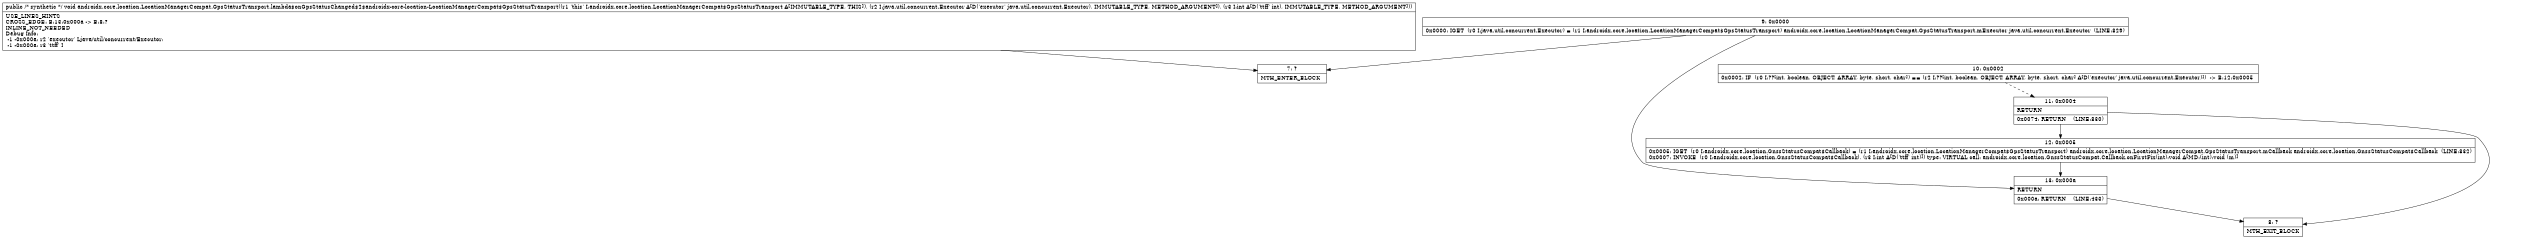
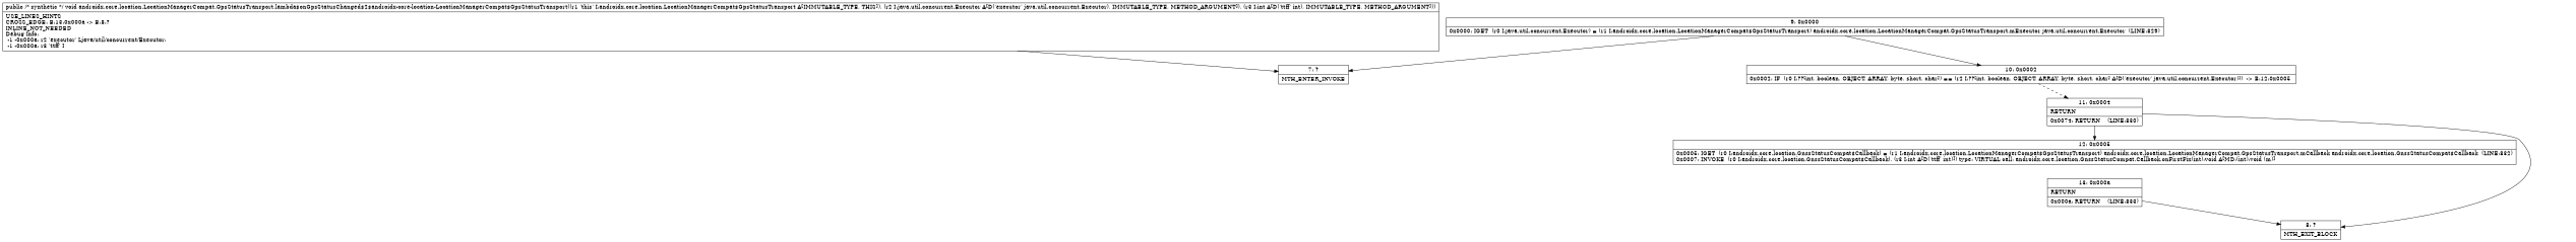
  digraph {
    node [shape=record]
-   n1 [label="{7\:\ ?|MTH_ENTER_BLOCK\l}"]
+   n1 [label="{7\:\ ?|MTH_ENTER_INVOKE\l}"]
    n2 [label="{9\:\ 0x0000|0x0000: IGET  (r0 I:java.util.concurrent.Executor) = (r1 I:androidx.core.location.LocationManagerCompat$GpsStatusTransport) androidx.core.location.LocationManagerCompat.GpsStatusTransport.mExecutor java.util.concurrent.Executor  (LINE:829)\l}"]
    n3 [label="{10\:\ 0x0002|0x0002: IF  (r0 I:??[int, boolean, OBJECT, ARRAY, byte, short, char]) == (r2 I:??[int, boolean, OBJECT, ARRAY, byte, short, char] A[D('executor' java.util.concurrent.Executor)])  \-\> B:12:0x0005 \l}"]
    n4 [label="{11\:\ 0x0004|RETURN\l|0x0074: RETURN    (LINE:830)\l}"]
    n5 [label="{12\:\ 0x0005|0x0005: IGET  (r0 I:androidx.core.location.GnssStatusCompat$Callback) = (r1 I:androidx.core.location.LocationManagerCompat$GpsStatusTransport) androidx.core.location.LocationManagerCompat.GpsStatusTransport.mCallback androidx.core.location.GnssStatusCompat$Callback  (LINE:832)\l0x0007: INVOKE  (r0 I:androidx.core.location.GnssStatusCompat$Callback), (r3 I:int A[D('ttff' int)]) type: VIRTUAL call: androidx.core.location.GnssStatusCompat.Callback.onFirstFix(int):void A[MD:(int):void (m)]\l}"]
    n6 [label="{8\:\ ?|MTH_EXIT_BLOCK\l}"]
-   n7 [label="{13\:\ 0x000a|RETURN\l|0x000a: RETURN    (LINE:433)\l}"]
+   n7 [label="{13\:\ 0x000a|RETURN\l|0x000a: RETURN    (LINE:833)\l}"]
    n8 [label="{public \/* synthetic *\/ void androidx.core.location.LocationManagerCompat.GpsStatusTransport.lambda$onGpsStatusChanged$2$androidx\-core\-location\-LocationManagerCompat$GpsStatusTransport((r1 'this' I:androidx.core.location.LocationManagerCompat$GpsStatusTransport A[IMMUTABLE_TYPE, THIS]), (r2 I:java.util.concurrent.Executor A[D('executor' java.util.concurrent.Executor), IMMUTABLE_TYPE, METHOD_ARGUMENT]), (r3 I:int A[D('ttff' int), IMMUTABLE_TYPE, METHOD_ARGUMENT]))  | USE_LINES_HINTS\lCROSS_EDGE: B:13:0x000a \-\> B:8:?\lINLINE_NOT_NEEDED\lDebug Info:\l  \-1 \-0x000a: r2 'executor' Ljava\/util\/concurrent\/Executor;\l  \-1 \-0x000a: r3 'ttff' I\l}"]
    n2 -> n1
-   n2 -> n7
+   n2 -> n3
    n3 -> n4 [style=dashed]
    n4 -> n5
    n4 -> n6
-   n5 -> n7
    n7 -> n6
    n8 -> n1
  }
